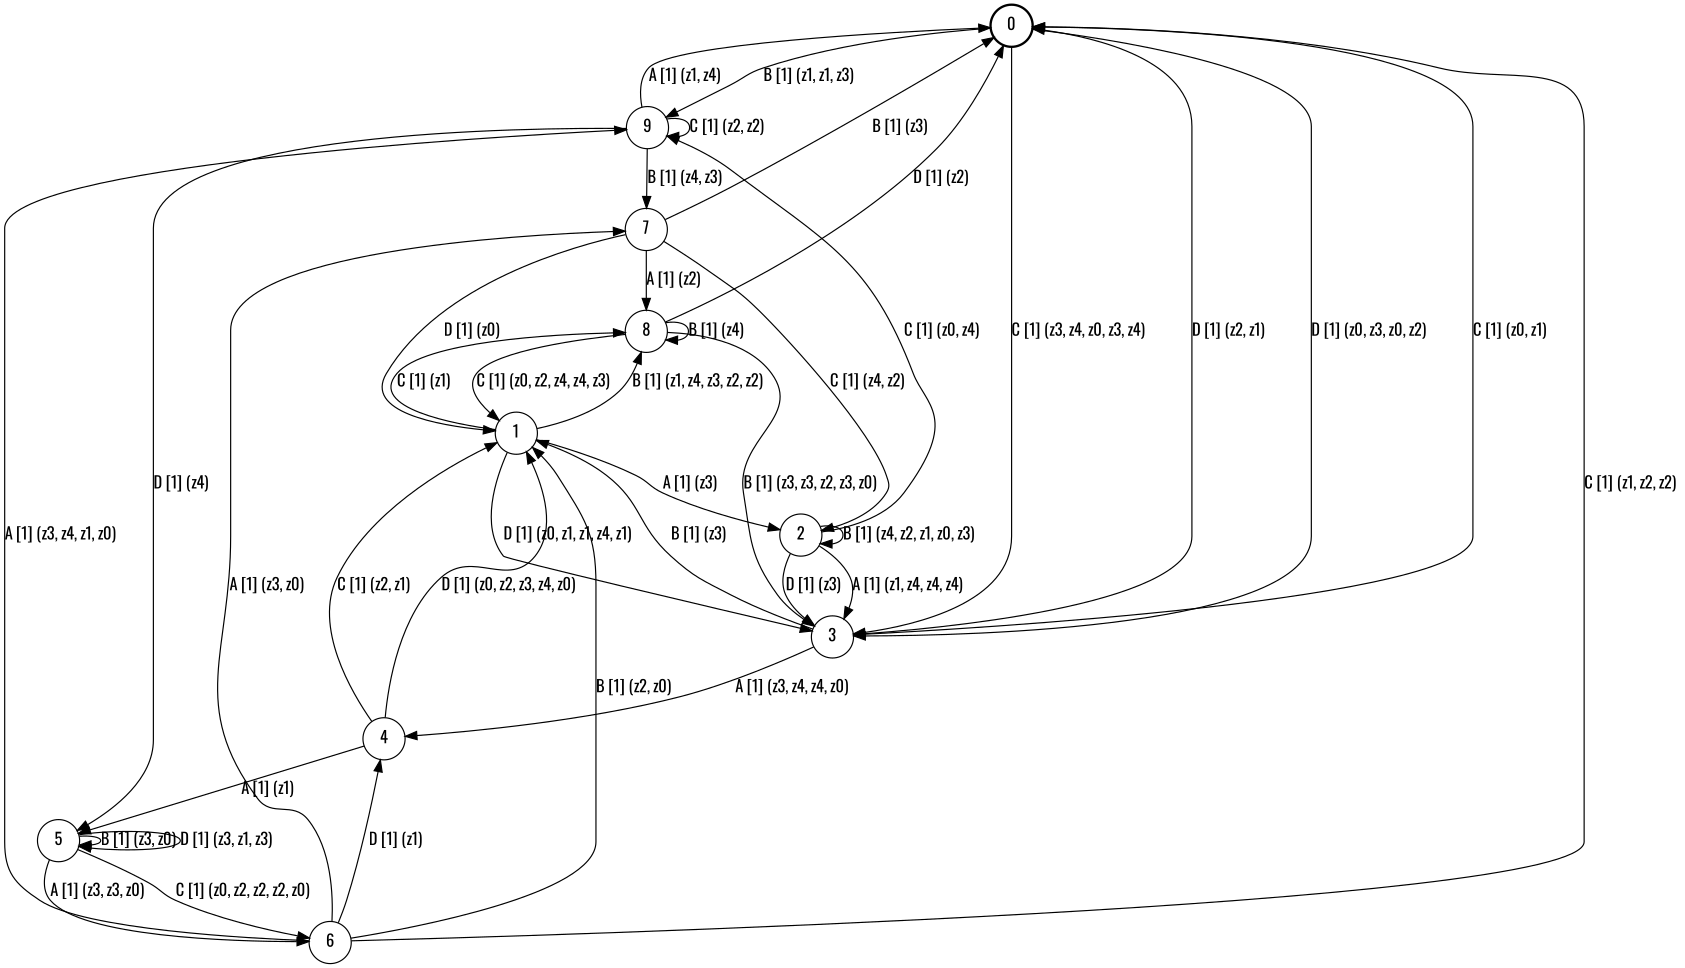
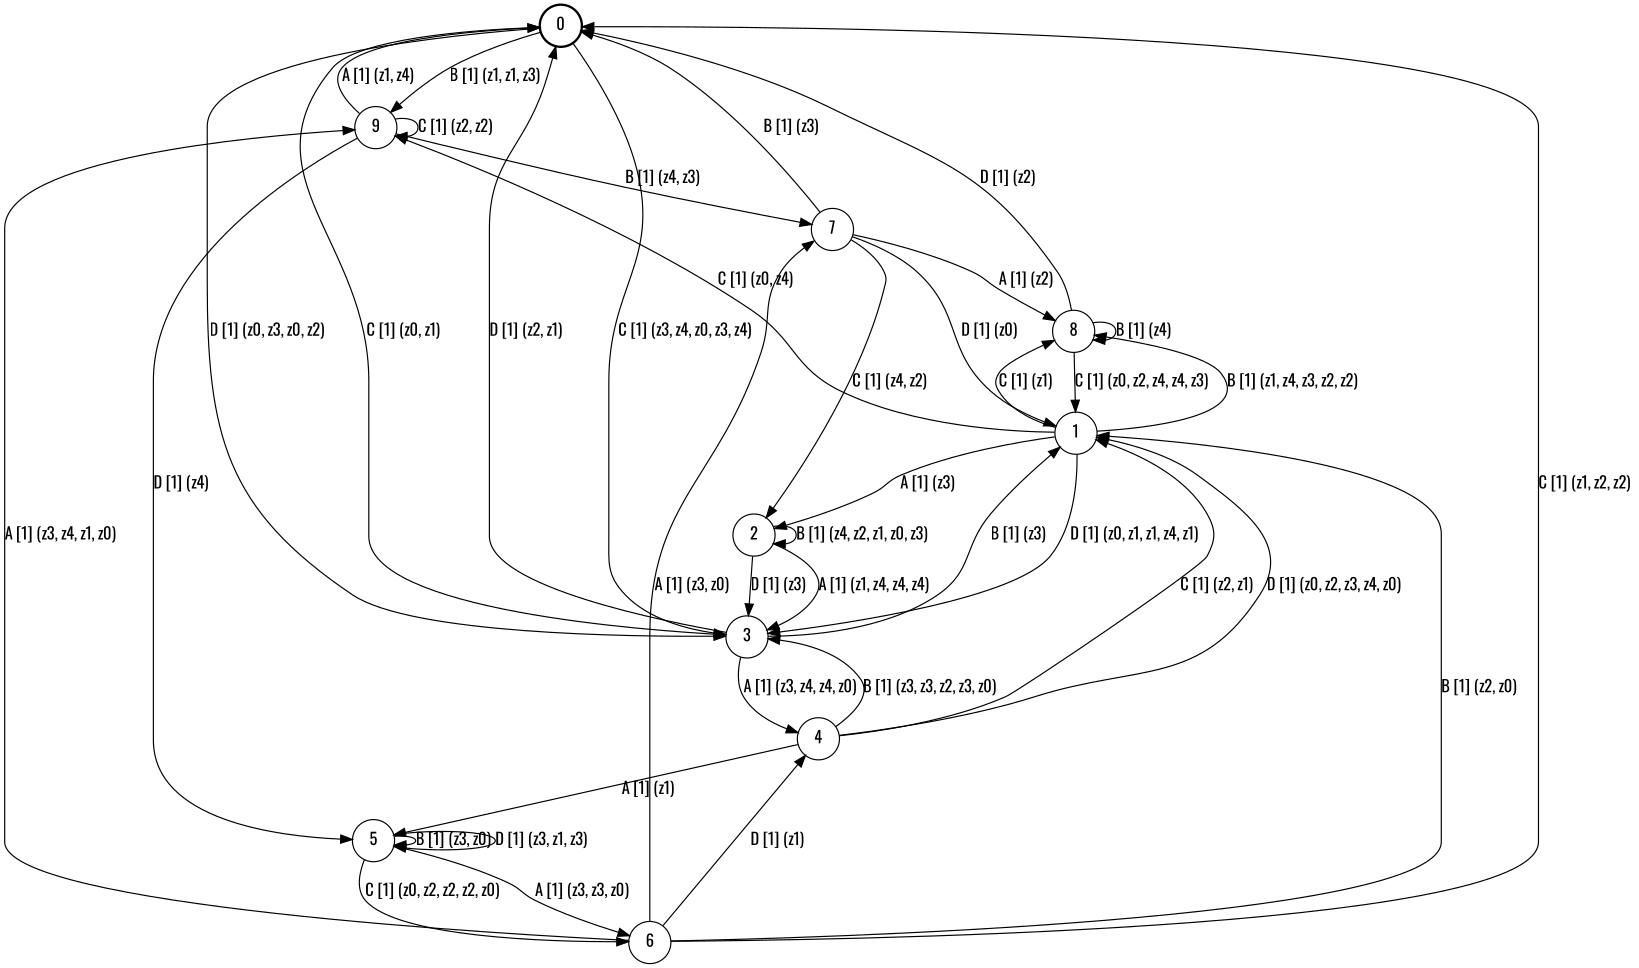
  digraph {
    fontname=Oswald
    node [fontname=Oswald shape=circle]
    edge [fontname=Oswald]
    0 [style=bold]
    9
    3
    1
    2
    8
    5
    7
    4
    6
    0 -> 9 [label="B [1] (z1, z1, z3) "]
    0 -> 3 [label="C [1] (z3, z4, z0, z3, z4) "]
    0 -> 3 [label="D [1] (z0, z3, z0, z2) "]
    9 -> 0 [label="A [1] (z1, z4) "]
    9 -> 9 [label="C [1] (z2, z2) "]
    9 -> 5 [label="D [1] (z4) "]
    9 -> 7 [label="B [1] (z4, z3) "]
    3 -> 0 [label="C [1] (z0, z1) "]
    3 -> 0 [label="D [1] (z2, z1) "]
    3 -> 1 [label="B [1] (z3) "]
    3 -> 4 [label="A [1] (z3, z4, z4, z0) "]
    1 -> 3 [label="D [1] (z0, z1, z1, z4, z1) "]
    1 -> 2 [label="A [1] (z3) "]
    1 -> 8 [label="B [1] (z1, z4, z3, z2, z2) "]
    1 -> 8 [label="C [1] (z1) "]
-   2 -> 9 [label="C [1] (z0, z4) "]
+   1 -> 9 [label="C [1] (z0, z4) "]
    2 -> 3 [label="A [1] (z1, z4, z4, z4) "]
    2 -> 3 [label="D [1] (z3) "]
    2 -> 2 [label="B [1] (z4, z2, z1, z0, z3) "]
    8 -> 0 [label="D [1] (z2) "]
    8 -> 1 [label="C [1] (z0, z2, z4, z4, z3) "]
    8 -> 8 [label="B [1] (z4) "]
    5 -> 5 [label="B [1] (z3, z0) "]
    5 -> 5 [label="D [1] (z3, z1, z3) "]
    5 -> 6 [label="A [1] (z3, z3, z0) "]
    5 -> 6 [label="C [1] (z0, z2, z2, z2, z0) "]
    7 -> 0 [label="B [1] (z3) "]
    7 -> 1 [label="D [1] (z0) "]
    7 -> 2 [label="C [1] (z4, z2) "]
    7 -> 8 [label="A [1] (z2) "]
-   8 -> 3 [label="B [1] (z3, z3, z2, z3, z0) "]
+   4 -> 3 [label="B [1] (z3, z3, z2, z3, z0) "]
    4 -> 1 [label="C [1] (z2, z1) "]
    4 -> 1 [label="D [1] (z0, z2, z3, z4, z0) "]
    4 -> 5 [label="A [1] (z1) "]
    6 -> 0 [label="C [1] (z1, z2, z2) "]
    6 -> 9 [label="A [1] (z3, z4, z1, z0) "]
    6 -> 1 [label="B [1] (z2, z0) "]
    6 -> 7 [label="A [1] (z3, z0) "]
    6 -> 4 [label="D [1] (z1) "]
  }
